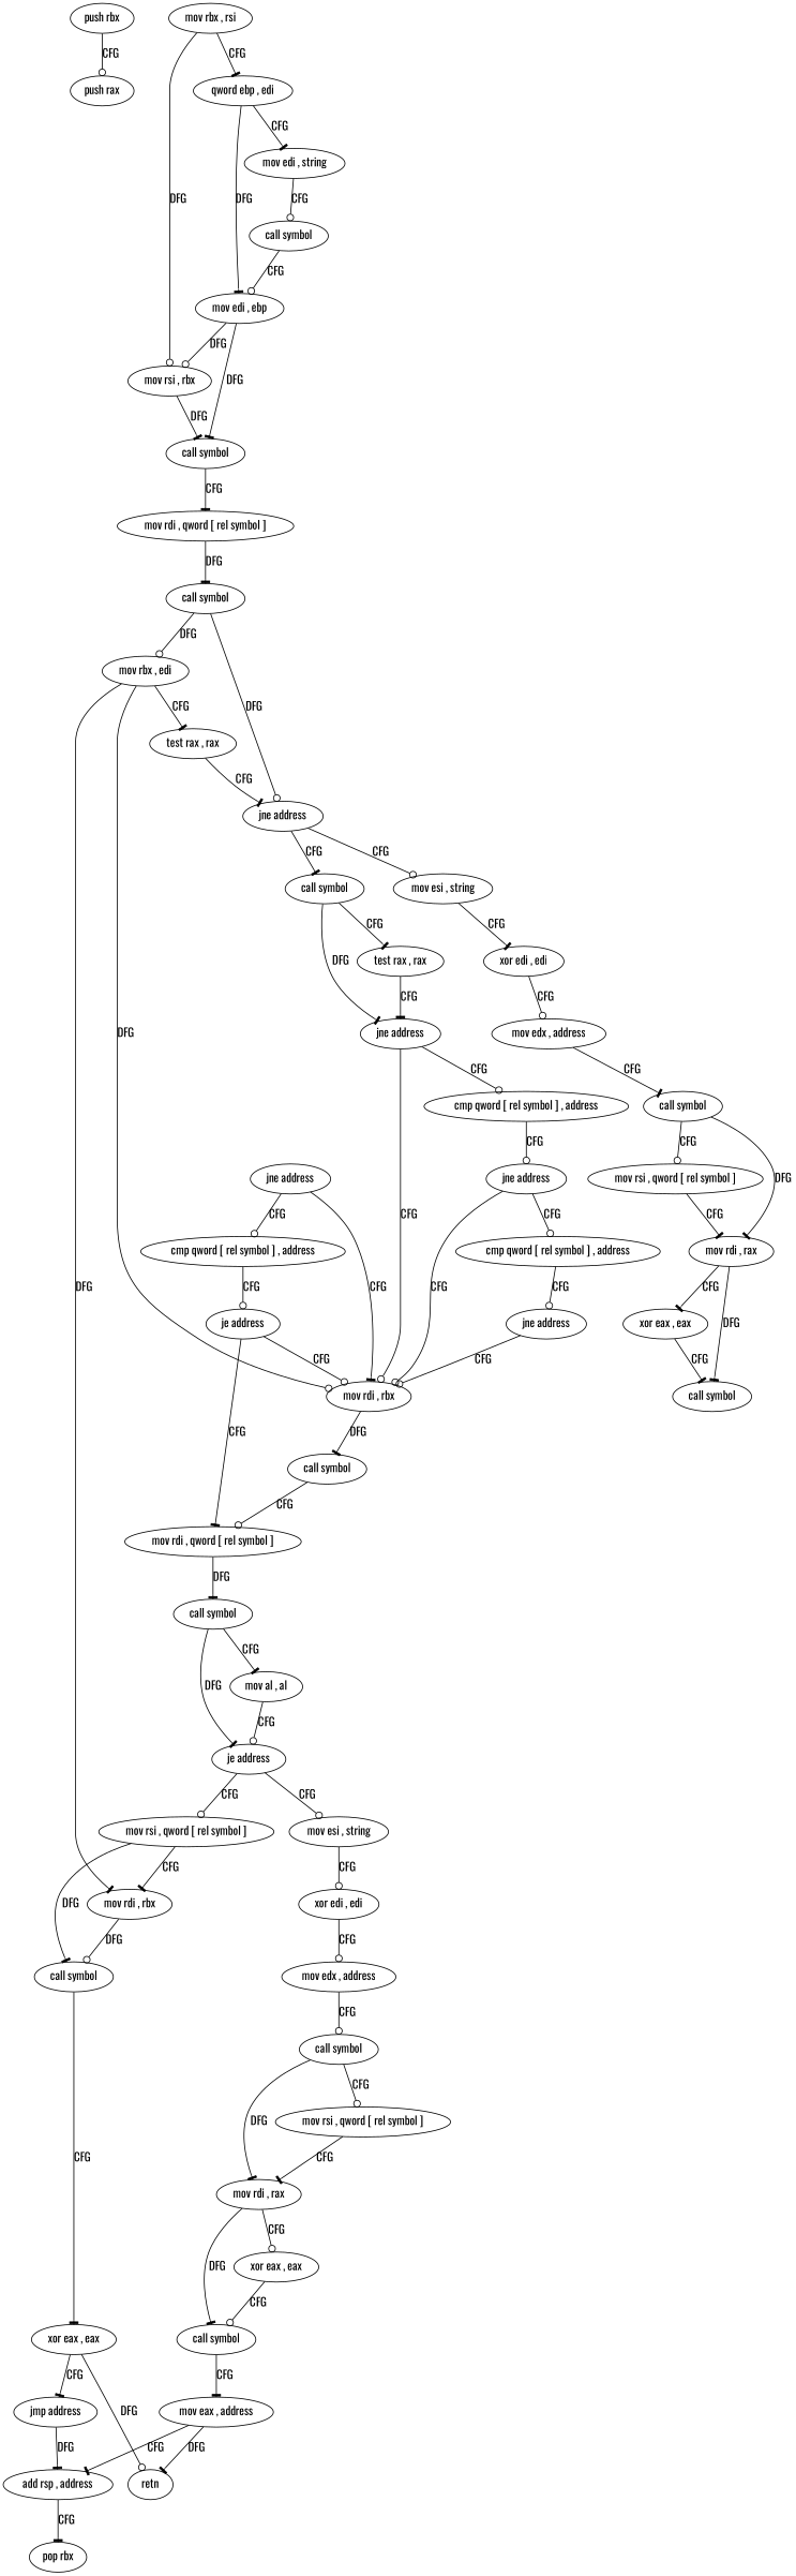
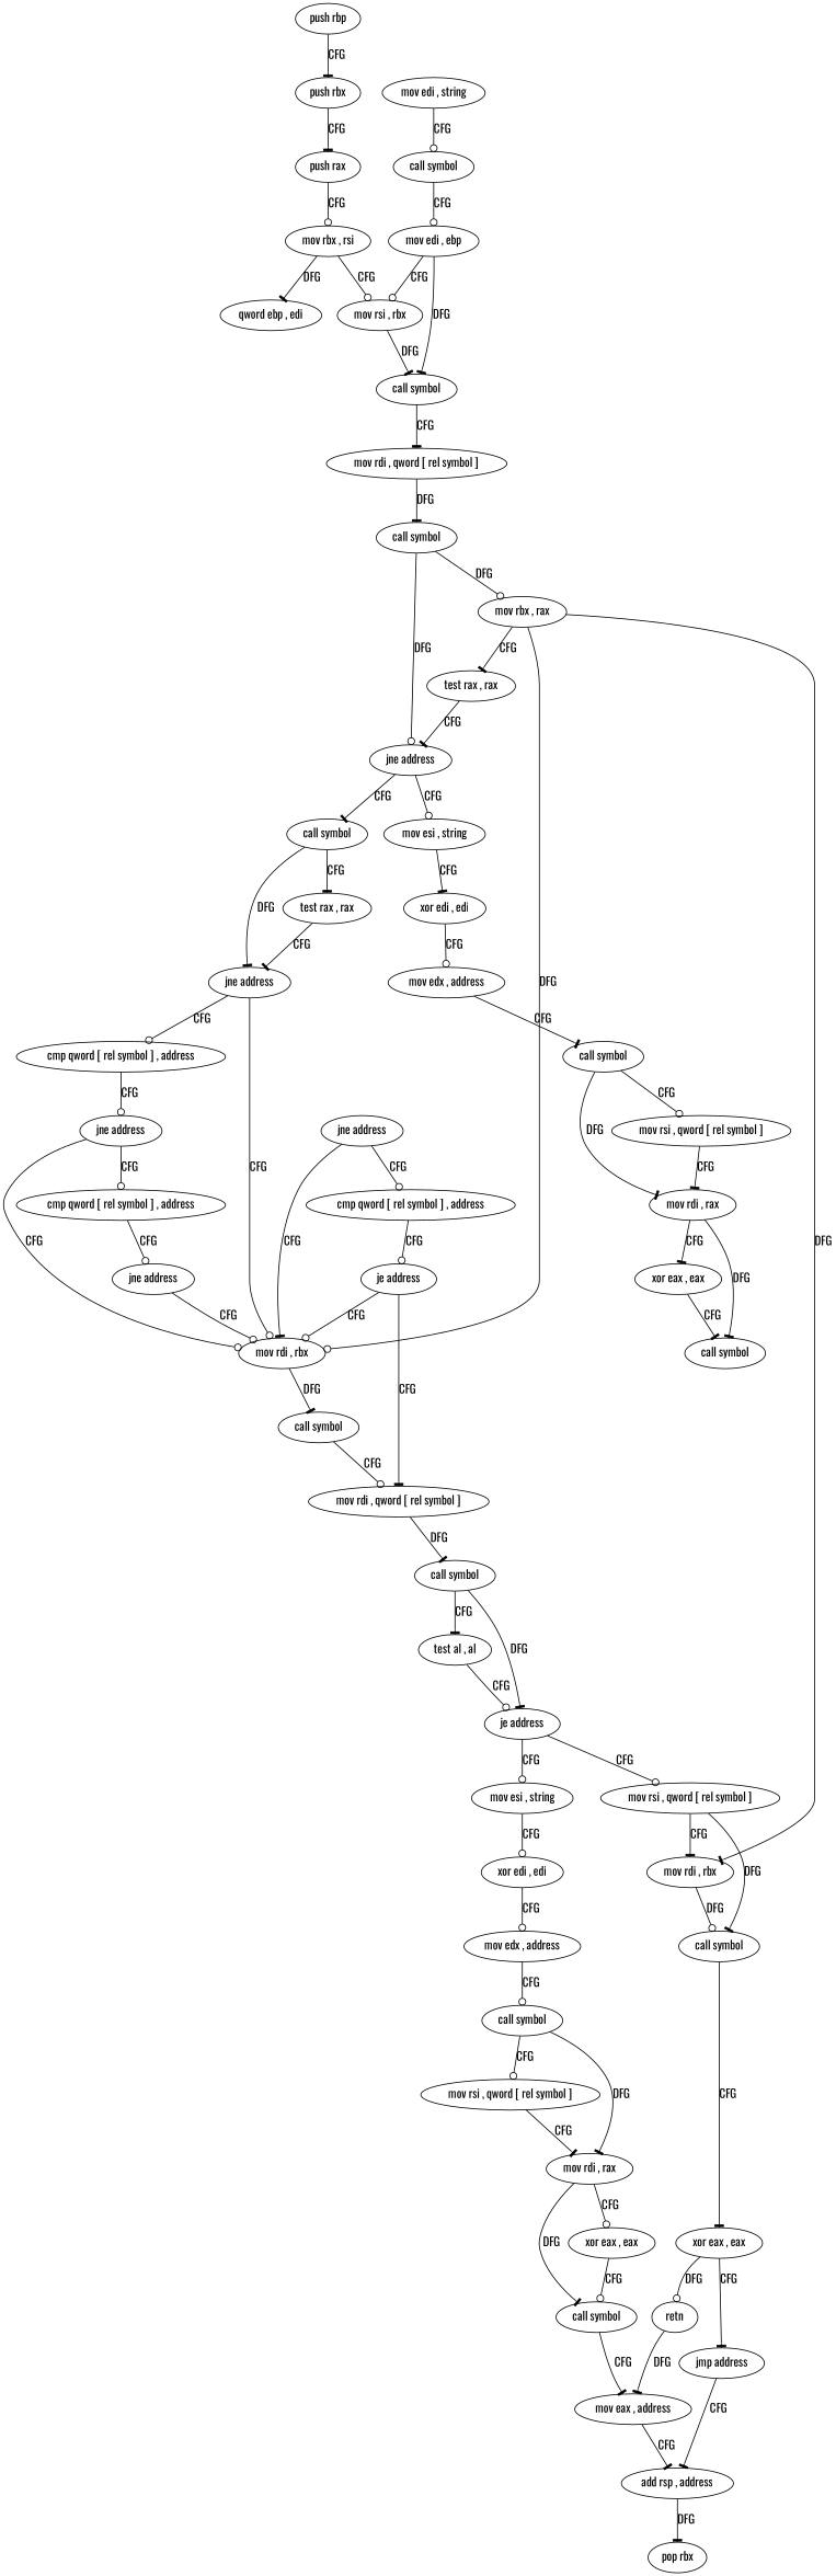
  digraph {
    fontname=Oswald
    node [fontname=Oswald]
    edge [arrowhead=tee fontname=Oswald]
+   n1 [label="push rbp"]
    n2 [label="push rbx"]
    n3 [label="push rax"]
    n4 [label="mov rbx , rsi"]
    n5 [label="qword ebp , edi"]
    n6 [label="mov rsi , rbx"]
    n7 [label="mov edi , string"]
    n8 [label="mov edi , ebp"]
    n9 [label="call symbol"]
    n10 [label="call symbol"]
    n11 [label="mov rdi , qword [ rel symbol ]"]
    n12 [label="call symbol"]
-   n13 [label="mov rbx , edi"]
+   n13 [label="mov rbx , rax"]
    n14 [label="jne address"]
    n15 [label="test rax , rax"]
    n16 [label="mov rdi , rbx"]
    n17 [label="mov rdi , rbx"]
    n18 [label="call symbol"]
    n19 [label="mov esi , string"]
    n20 [label="call symbol"]
    n21 [label="call symbol"]
    n22 [label="test rax , rax"]
    n23 [label="jne address"]
    n24 [label="xor edi , edi"]
    n25 [label="cmp qword [ rel symbol ] , address"]
    n26 [label="mov edx , address"]
    n27 [label="jne address"]
    n28 [label="mov rdi , qword [ rel symbol ]"]
    n29 [label="cmp qword [ rel symbol ] , address"]
    n30 [label="call symbol"]
    n31 [label="mov rsi , qword [ rel symbol ]"]
    n32 [label="mov rdi , rax"]
    n33 [label="xor eax , eax"]
    n34 [label="call symbol"]
    n35 [label="call symbol"]
-   n36 [label="mov al , al"]
+   n36 [label="test al , al"]
    n37 [label="je address"]
    n38 [label="jne address"]
    n39 [label="mov esi , string"]
    n40 [label="xor edi , edi"]
    n41 [label="mov edx , address"]
    n42 [label="call symbol"]
    n43 [label="mov rsi , qword [ rel symbol ]"]
    n44 [label="mov rdi , rax"]
    n45 [label="xor eax , eax"]
    n46 [label="call symbol"]
    n47 [label="mov eax , address"]
    n48 [label="add rsp , address"]
    n49 [label=retn]
    n50 [label="pop rbx"]
    n51 [label="mov rsi , qword [ rel symbol ]"]
    n52 [label="xor eax , eax"]
    n53 [label="jmp address"]
    n54 [label="jne address"]
    n55 [label="cmp qword [ rel symbol ] , address"]
    n56 [label="je address"]
-   n2 -> n3 [arrowhead=odot label=CFG]
-   n4 -> n5 [label=CFG]
-   n4 -> n6 [arrowhead=odot label=DFG]
-   n5 -> n7 [label=CFG]
-   n5 -> n8 [label=DFG]
+   n1 -> n2 [label=CFG]
+   n2 -> n3 [label=CFG]
+   n3 -> n4 [arrowhead=odot label=CFG]
+   n4 -> n5 [label=DFG]
+   n4 -> n6 [arrowhead=odot label=CFG]
    n6 -> n9 [label=DFG]
    n7 -> n10 [arrowhead=odot label=CFG]
-   n8 -> n6 [arrowhead=odot label=DFG]
+   n8 -> n6 [arrowhead=odot label=CFG]
    n8 -> n9 [label=DFG]
    n9 -> n11 [label=CFG]
    n10 -> n8 [arrowhead=odot label=CFG]
    n11 -> n12 [label=DFG]
    n12 -> n13 [arrowhead=odot label=DFG]
    n12 -> n14 [arrowhead=odot label=DFG]
    n13 -> n15 [label=CFG]
    n13 -> n16 [arrowhead=odot label=DFG]
    n13 -> n17 [label=DFG]
    n14 -> n18 [label=CFG]
    n14 -> n19 [arrowhead=odot label=CFG]
    n15 -> n14 [label=CFG]
    n16 -> n20 [label=DFG]
    n17 -> n21 [arrowhead=odot label=DFG]
    n18 -> n22 [label=CFG]
    n18 -> n23 [label=DFG]
    n19 -> n24 [label=CFG]
    n20 -> n28 [arrowhead=odot label=CFG]
    n21 -> n52 [label=CFG]
    n22 -> n23 [label=CFG]
    n23 -> n16 [arrowhead=odot label=CFG]
    n23 -> n25 [arrowhead=odot label=CFG]
    n24 -> n26 [arrowhead=odot label=CFG]
    n25 -> n27 [arrowhead=odot label=CFG]
    n26 -> n30 [label=CFG]
    n27 -> n16 [arrowhead=odot label=CFG]
    n27 -> n29 [arrowhead=odot label=CFG]
    n28 -> n35 [label=DFG]
    n29 -> n38 [arrowhead=odot label=CFG]
    n30 -> n31 [arrowhead=odot label=CFG]
    n30 -> n32 [label=DFG]
    n31 -> n32 [label=CFG]
    n32 -> n33 [label=CFG]
    n32 -> n34 [label=DFG]
    n33 -> n34 [label=CFG]
    n35 -> n36 [label=CFG]
    n35 -> n37 [label=DFG]
    n36 -> n37 [arrowhead=odot label=CFG]
    n37 -> n39 [arrowhead=odot label=CFG]
    n37 -> n51 [arrowhead=odot label=CFG]
    n38 -> n16 [arrowhead=odot label=CFG]
    n39 -> n40 [arrowhead=odot label=CFG]
    n40 -> n41 [arrowhead=odot label=CFG]
    n41 -> n42 [arrowhead=odot label=CFG]
    n42 -> n43 [arrowhead=odot label=CFG]
    n42 -> n44 [label=DFG]
    n43 -> n44 [label=CFG]
    n44 -> n45 [arrowhead=odot label=CFG]
    n44 -> n46 [label=DFG]
    n45 -> n46 [arrowhead=odot label=CFG]
    n46 -> n47 [label=CFG]
    n47 -> n48 [label=CFG]
-   n47 -> n49 [label=DFG]
-   n48 -> n50 [label=CFG]
+   n49 -> n47 [label=DFG]
+   n48 -> n50 [label=DFG]
    n51 -> n17 [label=CFG]
    n51 -> n21 [label=DFG]
    n52 -> n49 [arrowhead=odot label=DFG]
    n52 -> n53 [label=CFG]
-   n53 -> n48 [label=DFG]
+   n53 -> n48 [label=CFG]
    n54 -> n16 [label=CFG]
    n54 -> n55 [arrowhead=odot label=CFG]
    n55 -> n56 [arrowhead=odot label=CFG]
    n56 -> n16 [arrowhead=odot label=CFG]
    n56 -> n28 [label=CFG]
  }
